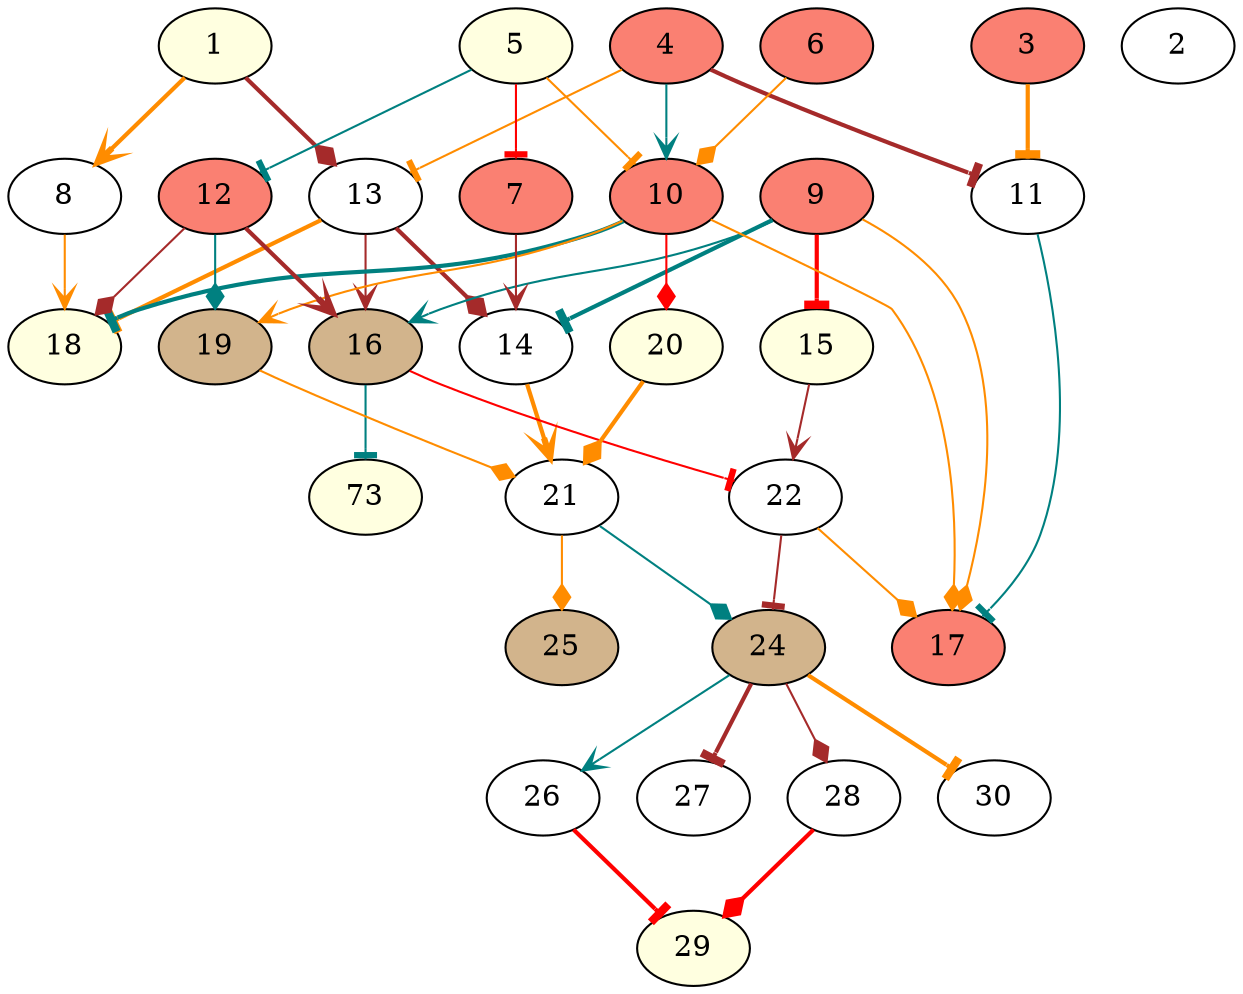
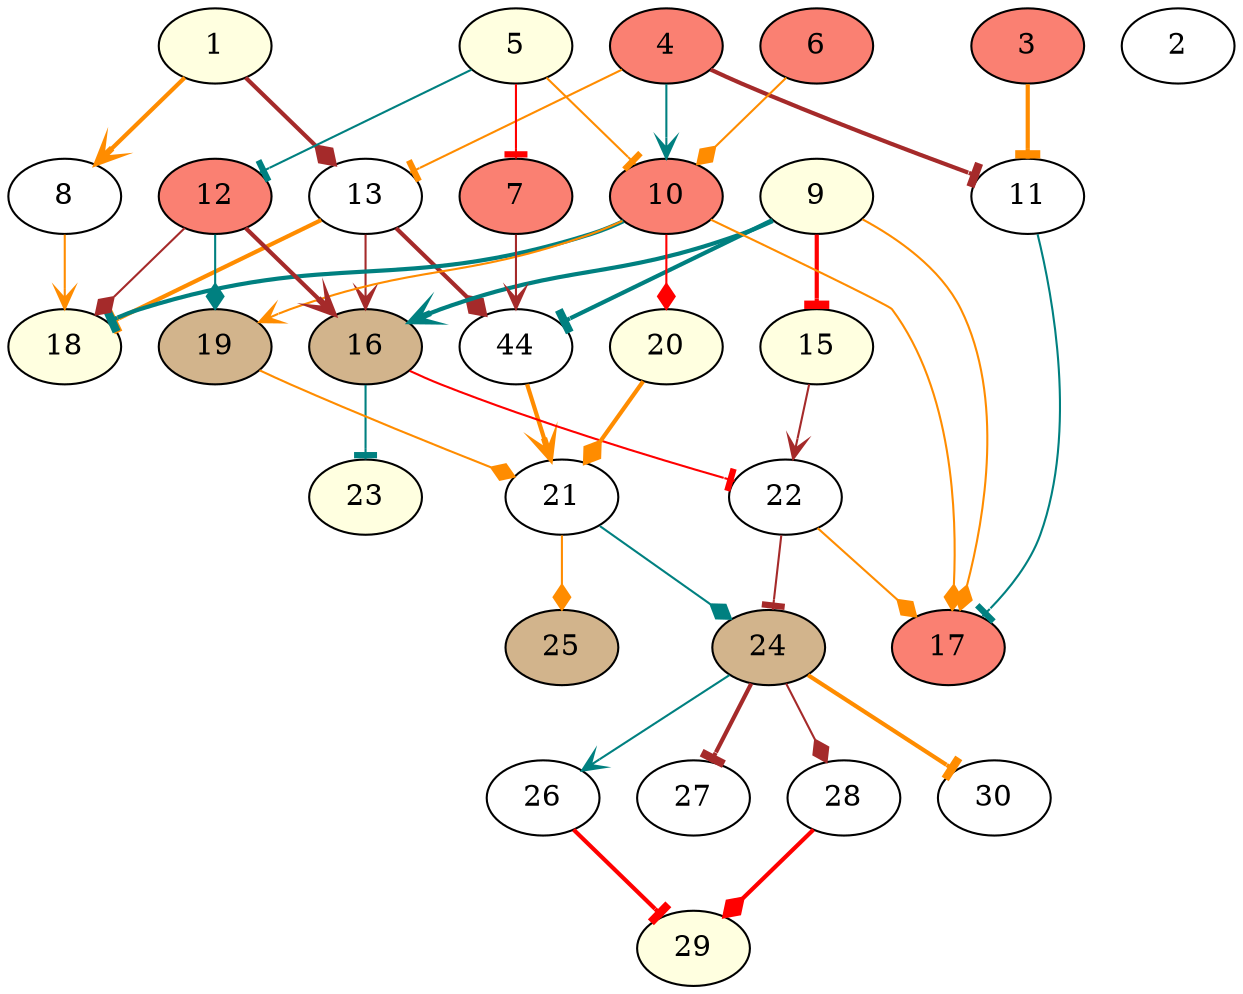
  digraph {
    node [alpha=0.17 compute_size=368293445632 fillcolor=white result_size=0 style=filled]
    edge [arrowhead=tee color=darkorange style=solid]
    1 [alpha=0.19 compute_size=16248209408 fillcolor=lightyellow ram=49731248 result_size=91136 trans_size=128867]
    8 [alpha=0.16 compute_size=605779918848 ram=25716224 result_size=91136 trans_size=271671]
    13 [alpha=0.12 compute_size=14310899712 ram=52145264 result_size=13312 trans_size=606033]
    18 [alpha=0.01 compute_size=9852157952 fillcolor=lightyellow ram=4831184 trans_size=204729]
-   14 [alpha=0.11 ram=18699104 result_size=9216 trans_size=583399]
+   14 [alpha=0.11 ram=18699104 result_size=9216 trans_size=583399 label=44]
    16 [alpha=0.09 compute_size=4249552896 fillcolor=tan ram=9561008 result_size=29696 trans_size=264990]
    21 [alpha=0.13 compute_size=1329477438187 ram=8463296 result_size=1024 trans_size=294625]
    22 [alpha=0.00 compute_size=378403399211 ram=17042240 result_size=13312 trans_size=1023385]
-   23 [alpha=0.02 compute_size=19666282496 fillcolor=lightyellow ram=14229056 trans_size=1001070 label=73]
+   23 [alpha=0.02 compute_size=19666282496 fillcolor=lightyellow ram=14229056 trans_size=1001070]
    2 [alpha=0.18 compute_size=10875305984 ram=10734752 trans_size=83759]
    3 [compute_size=27906662400 fillcolor=salmon ram=8856128 result_size=1024 trans_size=838413]
    11 [alpha=0.06 compute_size=421887259683 ram=45215264 result_size=1024 trans_size=922172]
-   9 [alpha=0.18 compute_size=32036954112 fillcolor=salmon ram=49601360 result_size=54272 trans_size=1022234]
+   9 [alpha=0.18 compute_size=32036954112 fillcolor=lightyellow ram=49601360 result_size=54272 trans_size=1022234]
    15 [alpha=0.14 compute_size=172880560128 fillcolor=lightyellow ram=40214576 result_size=74752 trans_size=300188]
    17 [compute_size=231928233984 fillcolor=salmon ram=39633248 result_size=13312 trans_size=296767]
    4 [alpha=0.11 compute_size=423185945178 fillcolor=salmon ram=13094912 result_size=1024 trans_size=1006697]
    10 [alpha=0.16 compute_size=68719476736 fillcolor=salmon ram=35513264 result_size=74752 trans_size=382155]
    19 [alpha=0.12 compute_size=78968659121 fillcolor=tan ram=36051824 result_size=13312 trans_size=1004747]
    20 [alpha=0.12 compute_size=370960073278 fillcolor=lightyellow ram=10864640 result_size=13312 trans_size=29924]
    5 [alpha=0.02 compute_size=18434863104 fillcolor=lightyellow ram=29378432 result_size=9216 trans_size=906986]
    7 [alpha=0.05 compute_size=79921089236 fillcolor=salmon ram=6253616 result_size=29696 trans_size=311728]
    12 [alpha=0.13 compute_size=1256254494195 fillcolor=salmon ram=18208064 result_size=1024 trans_size=637618]
    6 [compute_size=5287378944 fillcolor=salmon ram=40970144 result_size=74752 trans_size=427040]
    24 [alpha=0.02 compute_size=183590905300 fillcolor=tan ram=47405936 result_size=13312 trans_size=582024]
    25 [alpha=0.12 compute_size=41927030784 fillcolor=tan ram=43895792 trans_size=71100]
    26 [alpha=0.14 compute_size=549755813888 ram=8822864 result_size=91136 trans_size=614664]
    27 [compute_size=1073741824000 ram=17224400 trans_size=506674]
    28 [alpha=0.04 compute_size=515567791227 ram=31545344 result_size=9216 trans_size=57033]
    30 [alpha=0.05 ram=51570272 trans_size=867537]
    29 [compute_size=430181928298 fillcolor=lightyellow ram=6396176 trans_size=828088]
    1 -> 8 [arrowhead=vee style=bold]
    1 -> 13 [arrowhead=diamond color=brown style=bold]
    8 -> 18 [arrowhead=vee]
    13 -> 18 [style=bold]
    13 -> 14 [arrowhead=diamond color=brown style=bold]
    13 -> 16 [arrowhead=vee color=brown]
    14 -> 21 [arrowhead=vee style=bold]
    16 -> 22 [color=red]
    16 -> 23 [color=teal]
    21 -> 24 [arrowhead=diamond color=teal]
    21 -> 25 [arrowhead=diamond]
    22 -> 17 [arrowhead=diamond]
    22 -> 24 [color=brown]
    3 -> 11 [style=bold]
    11 -> 17 [color=teal]
    9 -> 14 [color=teal style=bold]
-   9 -> 16 [arrowhead=vee color=teal]
+   9 -> 16 [arrowhead=vee color=teal style=bold]
    9 -> 15 [color=red style=bold]
    9 -> 17 [arrowhead=diamond]
    15 -> 22 [arrowhead=vee color=brown]
    4 -> 13
    4 -> 11 [color=brown style=bold]
    4 -> 10 [arrowhead=vee color=teal]
    10 -> 18 [color=teal style=bold]
    10 -> 17 [arrowhead=diamond]
    10 -> 19 [arrowhead=vee]
    10 -> 20 [arrowhead=diamond color=red]
    19 -> 21 [arrowhead=diamond]
    20 -> 21 [arrowhead=diamond style=bold]
    5 -> 10
    5 -> 7 [color=red]
    5 -> 12 [color=teal]
    7 -> 14 [arrowhead=vee color=brown]
    12 -> 18 [arrowhead=diamond color=brown]
    12 -> 16 [arrowhead=vee color=brown style=bold]
    12 -> 19 [arrowhead=diamond color=teal]
    6 -> 10 [arrowhead=diamond]
    24 -> 26 [arrowhead=vee color=teal]
    24 -> 27 [color=brown style=bold]
    24 -> 28 [arrowhead=diamond color=brown]
    24 -> 30 [style=bold]
    26 -> 29 [color=red style=bold]
    28 -> 29 [arrowhead=diamond color=red style=bold]
  }
